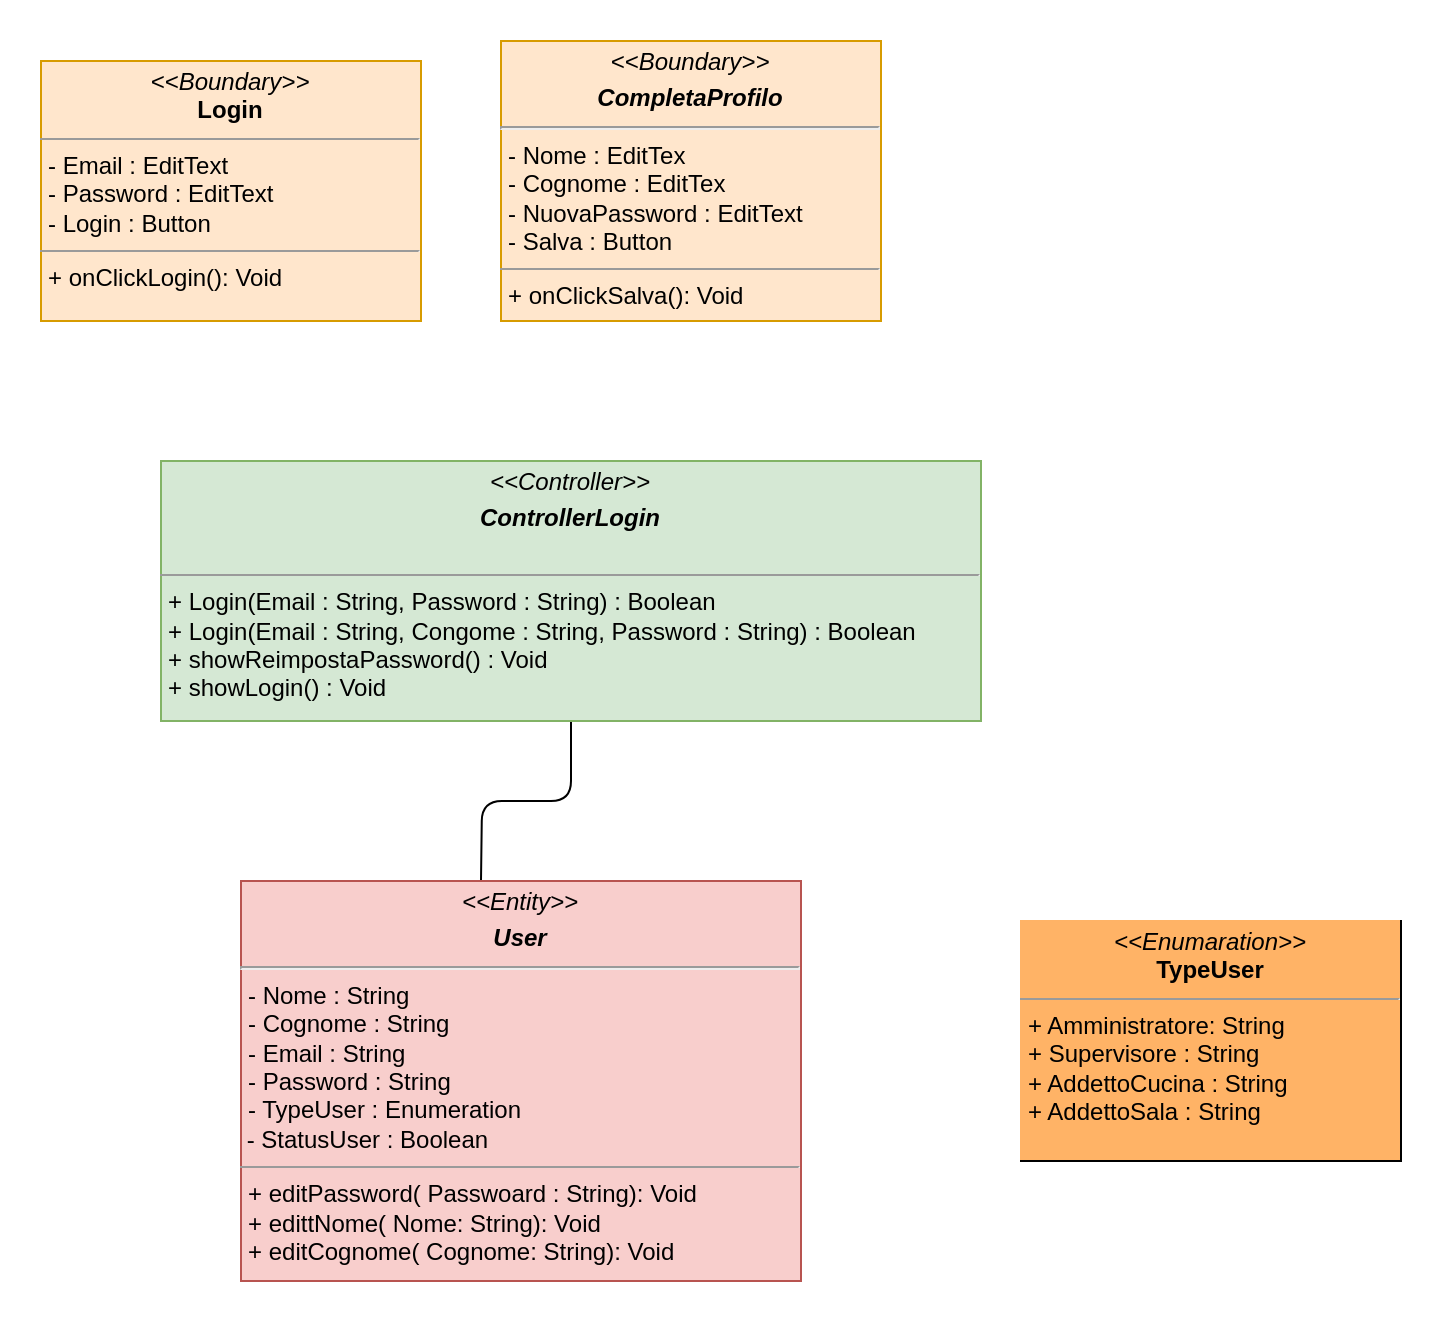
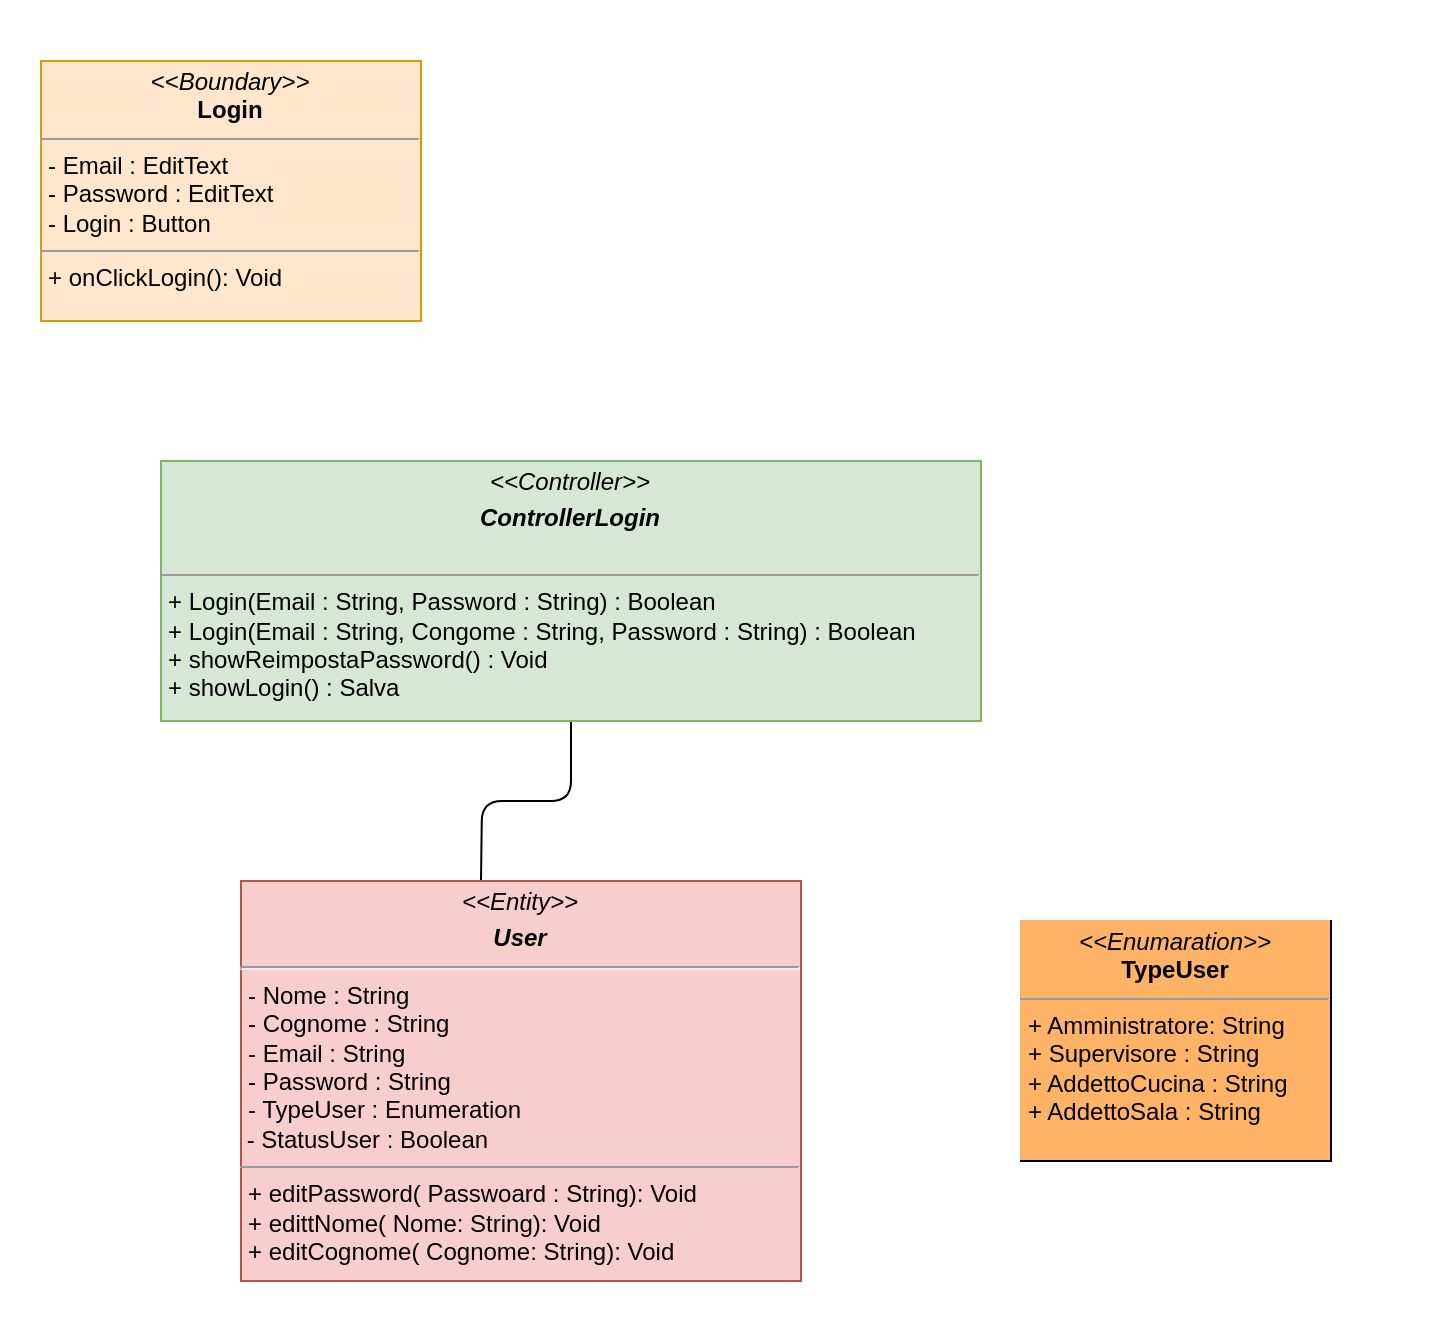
  <mxCell id="0" />
  <mxCell id="1" parent="0" />
  <mxCell id="2" value="&lt;p style=&quot;margin:0px;margin-top:4px;text-align:center;&quot;&gt;&lt;i&gt;&amp;lt;&amp;lt;Boundary&amp;gt;&amp;gt;&lt;/i&gt;&lt;br&gt;&lt;b&gt;Login&lt;/b&gt;&lt;/p&gt;&lt;hr size=&quot;1&quot;&gt;&lt;p style=&quot;margin:0px;margin-left:4px;&quot;&gt;- Email : EditText&lt;br&gt;- Password : EditText&lt;/p&gt;&lt;p style=&quot;margin:0px;margin-left:4px;&quot;&gt;- Login : Button&lt;/p&gt;&lt;hr size=&quot;1&quot;&gt;&lt;p style=&quot;margin:0px;margin-left:4px;&quot;&gt;+ onClickLogin(): Void&lt;br&gt;&lt;/p&gt;" style="verticalAlign=top;align=left;overflow=fill;fontSize=12;fontFamily=Helvetica;html=1;fillColor=#ffe6cc;strokeColor=#d79b00;" parent="1" vertex="1"><mxGeometry x="20" y="30" width="190" height="130" as="geometry" /></mxCell>
- <mxCell id="3" value="&lt;p style=&quot;margin:0px;margin-top:4px;text-align:center;&quot;&gt;&lt;i&gt;&amp;lt;&amp;lt;Boundary&amp;gt;&amp;gt;&lt;/i&gt;&lt;br&gt;&lt;/p&gt;&lt;p style=&quot;margin:0px;margin-top:4px;text-align:center;&quot;&gt;&lt;i&gt;&lt;b&gt;CompletaProfilo&lt;/b&gt;&lt;/i&gt;&lt;/p&gt;&lt;hr&gt;&lt;p style=&quot;margin:0px;margin-left:4px;&quot;&gt;- Nome : EditTex&lt;br&gt;&lt;/p&gt;&lt;p style=&quot;margin:0px;margin-left:4px;&quot;&gt;- Cognome : EditTex&lt;br&gt;&lt;/p&gt;&lt;p style=&quot;margin:0px;margin-left:4px;&quot;&gt;- NuovaPassword : EditText&lt;/p&gt;&lt;p style=&quot;margin:0px;margin-left:4px;&quot;&gt;- Salva : Button&lt;/p&gt;&lt;hr size=&quot;1&quot;&gt;&lt;p style=&quot;margin:0px;margin-left:4px;&quot;&gt;+ onClickSalva(): Void&lt;br&gt;&lt;/p&gt;" style="verticalAlign=top;align=left;overflow=fill;fontSize=12;fontFamily=Helvetica;html=1;fillColor=#ffe6cc;strokeColor=#d79b00;" parent="1" vertex="1"><mxGeometry x="250" y="20" width="190" height="140" as="geometry" /></mxCell>
  <mxCell id="4" style="edgeStyle=orthogonalEdgeStyle;rounded=1;orthogonalLoop=1;jettySize=auto;html=1;exitX=0.5;exitY=1;exitDx=0;exitDy=0;endArrow=none;endFill=0;entryX=0.5;entryY=0;entryDx=0;entryDy=0;" parent="1" source="5" edge="1"><mxGeometry relative="1" as="geometry"><mxPoint x="240" y="440" as="targetPoint" /><Array as="points" /></mxGeometry></mxCell>
- <mxCell id="5" value="&lt;p style=&quot;margin:0px;margin-top:4px;text-align:center;&quot;&gt;&lt;i&gt;&amp;lt;&amp;lt;Controller&amp;gt;&amp;gt;&lt;/i&gt;&lt;br&gt;&lt;/p&gt;&lt;p style=&quot;margin:0px;margin-top:4px;text-align:center;&quot;&gt;&lt;i&gt;&lt;b&gt;ControllerLogin&lt;/b&gt;&lt;/i&gt;&lt;/p&gt;&lt;br&gt;&lt;hr size=&quot;1&quot;&gt;&lt;p style=&quot;margin:0px;margin-left:4px;&quot;&gt;+ Login(Email : String, Password : String) : Boolean&lt;br&gt;&lt;/p&gt;&lt;p style=&quot;margin:0px;margin-left:4px;&quot;&gt;+ Login(Email : String, Congome : String, Password : String) : Boolean&lt;br&gt;&lt;/p&gt;&lt;p style=&quot;margin:0px;margin-left:4px;&quot;&gt;+ showReimpostaPassword() : Void&lt;/p&gt;&lt;p style=&quot;margin:0px;margin-left:4px;&quot;&gt;+ showLogin() : Void&lt;/p&gt;" style="verticalAlign=top;align=left;overflow=fill;fontSize=12;fontFamily=Helvetica;html=1;fillColor=#d5e8d4;strokeColor=#82b366;" parent="1" vertex="1"><mxGeometry x="80" y="230" width="410" height="130" as="geometry" /></mxCell>
+ <mxCell id="5" value="&lt;p style=&quot;margin:0px;margin-top:4px;text-align:center;&quot;&gt;&lt;i&gt;&amp;lt;&amp;lt;Controller&amp;gt;&amp;gt;&lt;/i&gt;&lt;br&gt;&lt;/p&gt;&lt;p style=&quot;margin:0px;margin-top:4px;text-align:center;&quot;&gt;&lt;i&gt;&lt;b&gt;ControllerLogin&lt;/b&gt;&lt;/i&gt;&lt;/p&gt;&lt;br&gt;&lt;hr size=&quot;1&quot;&gt;&lt;p style=&quot;margin:0px;margin-left:4px;&quot;&gt;+ Login(Email : String, Password : String) : Boolean&lt;br&gt;&lt;/p&gt;&lt;p style=&quot;margin:0px;margin-left:4px;&quot;&gt;+ Login(Email : String, Congome : String, Password : String) : Boolean&lt;br&gt;&lt;/p&gt;&lt;p style=&quot;margin:0px;margin-left:4px;&quot;&gt;+ showReimpostaPassword() : Void&lt;/p&gt;&lt;p style=&quot;margin:0px;margin-left:4px;&quot;&gt;+ showLogin() : Salva&lt;/p&gt;" style="verticalAlign=top;align=left;overflow=fill;fontSize=12;fontFamily=Helvetica;html=1;fillColor=#d5e8d4;strokeColor=#82b366;" parent="1" vertex="1"><mxGeometry x="80" y="230" width="410" height="130" as="geometry" /></mxCell>
  <mxCell id="6" value="&lt;p style=&quot;margin:0px;margin-top:4px;text-align:center;&quot;&gt;&lt;i&gt;&amp;lt;&amp;lt;Entity&amp;gt;&amp;gt;&lt;/i&gt;&lt;br&gt;&lt;/p&gt;&lt;p style=&quot;margin:0px;margin-top:4px;text-align:center;&quot;&gt;&lt;i&gt;&lt;b&gt;User&lt;/b&gt;&lt;/i&gt;&lt;/p&gt;&lt;hr&gt;&lt;p style=&quot;margin:0px;margin-left:4px;&quot;&gt;- Nome : String&lt;br&gt;&lt;/p&gt;&lt;p style=&quot;margin:0px;margin-left:4px;&quot;&gt;- Cognome : String&lt;/p&gt;&lt;p style=&quot;margin:0px;margin-left:4px;&quot;&gt;- Email : String&lt;/p&gt;&lt;p style=&quot;margin:0px;margin-left:4px;&quot;&gt;- Password : String&lt;/p&gt;&lt;p style=&quot;margin:0px;margin-left:4px;&quot;&gt;- TypeUser : Enumeration&lt;/p&gt;&amp;nbsp;- StatusUser : Boolean&lt;br&gt;&lt;hr size=&quot;1&quot;&gt;&lt;p style=&quot;margin:0px;margin-left:4px;&quot;&gt;+ editPassword( Passwoard : String): Void&lt;br&gt;&lt;/p&gt;&lt;p style=&quot;margin:0px;margin-left:4px;&quot;&gt;+ edittNome( Nome: String): Void&lt;br&gt;&lt;/p&gt;&lt;p style=&quot;margin:0px;margin-left:4px;&quot;&gt;+ editCognome( Cognome: String): Void&lt;br&gt;&lt;/p&gt;" style="verticalAlign=top;align=left;overflow=fill;fontSize=12;fontFamily=Helvetica;html=1;fillColor=#f8cecc;strokeColor=#b85450;" vertex="1" parent="1"><mxGeometry x="120" y="440" width="280" height="200" as="geometry" /></mxCell>
- <mxCell id="7" value="&lt;p style=&quot;margin:0px;margin-top:4px;text-align:center;&quot;&gt;&lt;i&gt;&amp;lt;&amp;lt;Enumaration&amp;gt;&amp;gt;&lt;/i&gt;&lt;br&gt;&lt;b&gt;TypeUser&lt;/b&gt;&lt;/p&gt;&lt;hr size=&quot;1&quot;&gt;&lt;p style=&quot;margin:0px;margin-left:4px;&quot;&gt;+ Amministratore: String&lt;br&gt;+ Supervisore : String&lt;/p&gt;&lt;p style=&quot;margin:0px;margin-left:4px;&quot;&gt;+ AddettoCucina : String&lt;/p&gt;&lt;p style=&quot;margin:0px;margin-left:4px;&quot;&gt;+ AddettoSala : String&lt;br&gt;&lt;/p&gt;" style="verticalAlign=top;align=left;overflow=fill;fontSize=12;fontFamily=Helvetica;html=1;labelBackgroundColor=#FFB366;" vertex="1" parent="1"><mxGeometry x="510" y="460" width="190" height="120" as="geometry" /></mxCell>
+ <mxCell id="7" value="&lt;p style=&quot;margin:0px;margin-top:4px;text-align:center;&quot;&gt;&lt;i&gt;&amp;lt;&amp;lt;Enumaration&amp;gt;&amp;gt;&lt;/i&gt;&lt;br&gt;&lt;b&gt;TypeUser&lt;/b&gt;&lt;/p&gt;&lt;hr size=&quot;1&quot;&gt;&lt;p style=&quot;margin:0px;margin-left:4px;&quot;&gt;+ Amministratore: String&lt;br&gt;+ Supervisore : String&lt;/p&gt;&lt;p style=&quot;margin:0px;margin-left:4px;&quot;&gt;+ AddettoCucina : String&lt;/p&gt;&lt;p style=&quot;margin:0px;margin-left:4px;&quot;&gt;+ AddettoSala : String&lt;br&gt;&lt;/p&gt;" style="verticalAlign=top;align=left;overflow=fill;fontSize=12;fontFamily=Helvetica;html=1;labelBackgroundColor=#FFB366;" vertex="1" parent="1"><mxGeometry x="510" y="460" width="155" height="120" as="geometry" /></mxCell>
